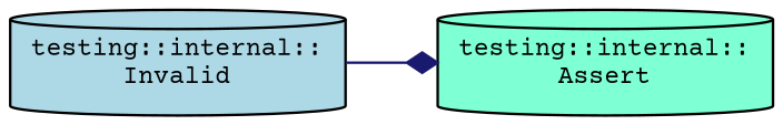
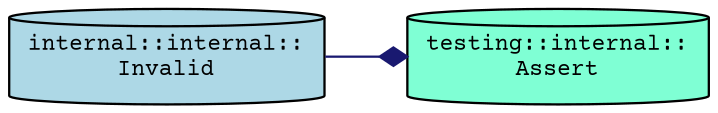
  digraph {
    rankdir=LR
    fontname="Courier Prime"
    node [color=black fontname="Courier Prime" fontsize=10 shape=cylinder style=filled]
-   n1 [fillcolor=lightblue fontcolor=black height=0.2 label="testing::internal::\lInvalid" width=0.4]
+   n1 [fillcolor=lightblue fontcolor=black height=0.2 label="internal::internal::\lInvalid" width=0.4]
    n2 [fillcolor=aquamarine height=0.2 label="testing::internal::\lAssert" width=0.4]
    n1 -> n2 [color=midnightblue fontname="Courier Prime" fontsize=10 labelfontname=Helvetica labelfontsize=10 style=solid arrowhead=diamond]
  }
